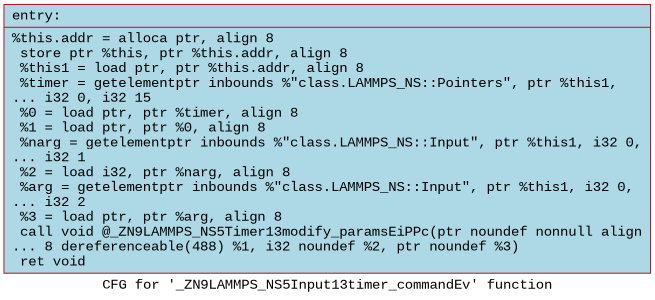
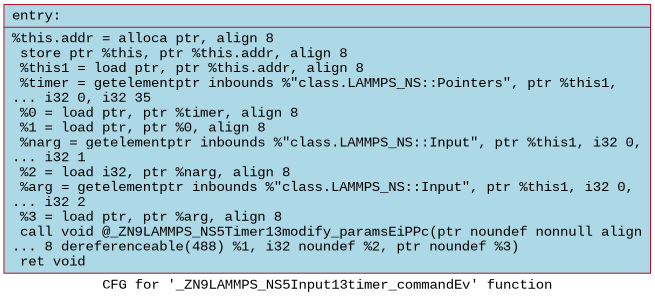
  digraph {
    label="CFG for '_ZN9LAMMPS_NS5Input13timer_commandEv' function"
    fontname="Liberation Mono"
-   n1 [color="#b70d28ff" fillcolor=lightblue fontname="Liberation Mono" label="{entry:\l|  %this.addr = alloca ptr, align 8\l  store ptr %this, ptr %this.addr, align 8\l  %this1 = load ptr, ptr %this.addr, align 8\l  %timer = getelementptr inbounds %\"class.LAMMPS_NS::Pointers\", ptr %this1,\l... i32 0, i32 15\l  %0 = load ptr, ptr %timer, align 8\l  %1 = load ptr, ptr %0, align 8\l  %narg = getelementptr inbounds %\"class.LAMMPS_NS::Input\", ptr %this1, i32 0,\l... i32 1\l  %2 = load i32, ptr %narg, align 8\l  %arg = getelementptr inbounds %\"class.LAMMPS_NS::Input\", ptr %this1, i32 0,\l... i32 2\l  %3 = load ptr, ptr %arg, align 8\l  call void @_ZN9LAMMPS_NS5Timer13modify_paramsEiPPc(ptr noundef nonnull align\l... 8 dereferenceable(488) %1, i32 noundef %2, ptr noundef %3)\l  ret void\l}" shape=record style=filled]
+   n1 [color="#b70d28ff" fillcolor=lightblue fontname="Liberation Mono" label="{entry:\l|  %this.addr = alloca ptr, align 8\l  store ptr %this, ptr %this.addr, align 8\l  %this1 = load ptr, ptr %this.addr, align 8\l  %timer = getelementptr inbounds %\"class.LAMMPS_NS::Pointers\", ptr %this1,\l... i32 0, i32 35\l  %0 = load ptr, ptr %timer, align 8\l  %1 = load ptr, ptr %0, align 8\l  %narg = getelementptr inbounds %\"class.LAMMPS_NS::Input\", ptr %this1, i32 0,\l... i32 1\l  %2 = load i32, ptr %narg, align 8\l  %arg = getelementptr inbounds %\"class.LAMMPS_NS::Input\", ptr %this1, i32 0,\l... i32 2\l  %3 = load ptr, ptr %arg, align 8\l  call void @_ZN9LAMMPS_NS5Timer13modify_paramsEiPPc(ptr noundef nonnull align\l... 8 dereferenceable(488) %1, i32 noundef %2, ptr noundef %3)\l  ret void\l}" shape=record style=filled]
  }
